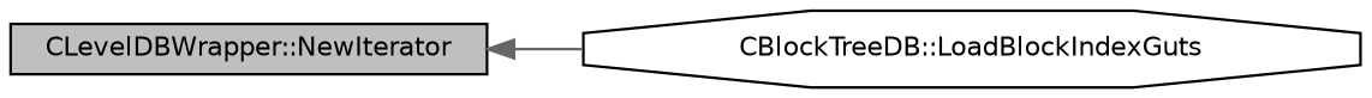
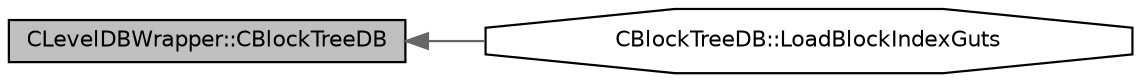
  digraph {
    rankdir=LR
    node [color=black fontname=Helvetica fontsize=10 style=filled]
-   n1 [fillcolor=grey75 fontcolor=black height=0.2 label="CLevelDBWrapper::NewIterator" shape=box width=0.4]
+   n1 [fillcolor=grey75 fontcolor=black height=0.2 label="CLevelDBWrapper::CBlockTreeDB" shape=box width=0.4]
    n2 [fillcolor=white height=0.2 label="CBlockTreeDB::LoadBlockIndexGuts" shape=octagon width=0.4]
    n1 -> n2 [color=gray40 dir=back fontname=Helvetica fontsize=10 labelfontname=Helvetica labelfontsize=10 style=solid]
  }
